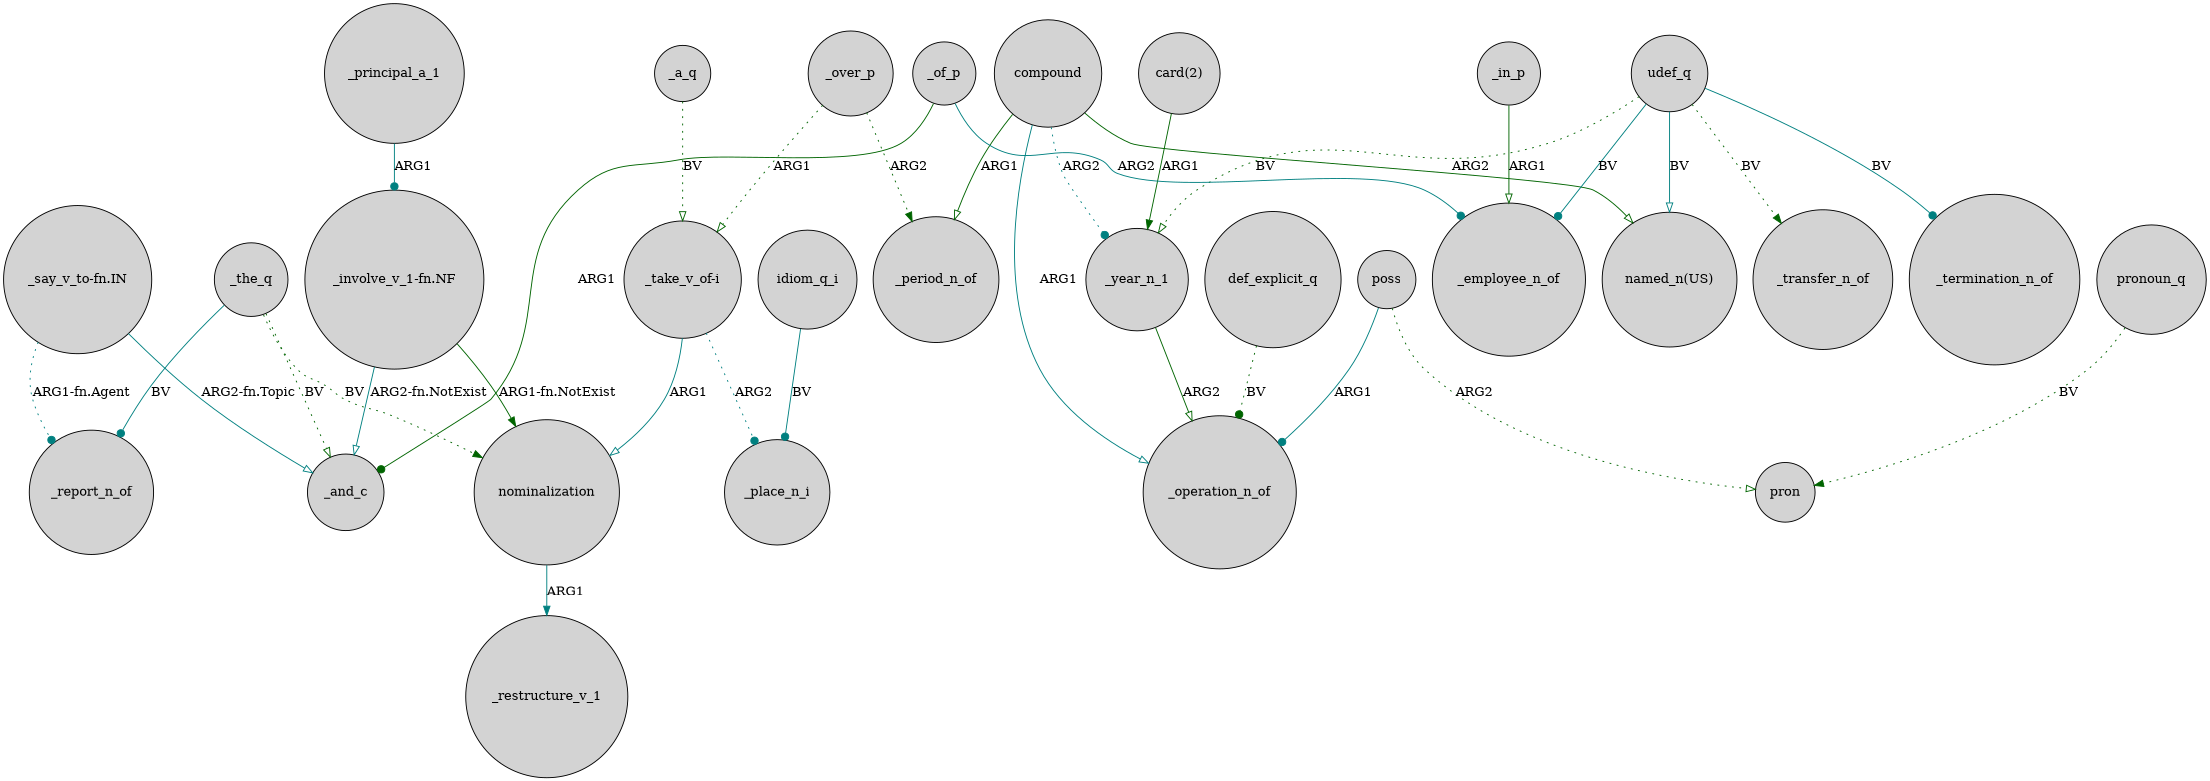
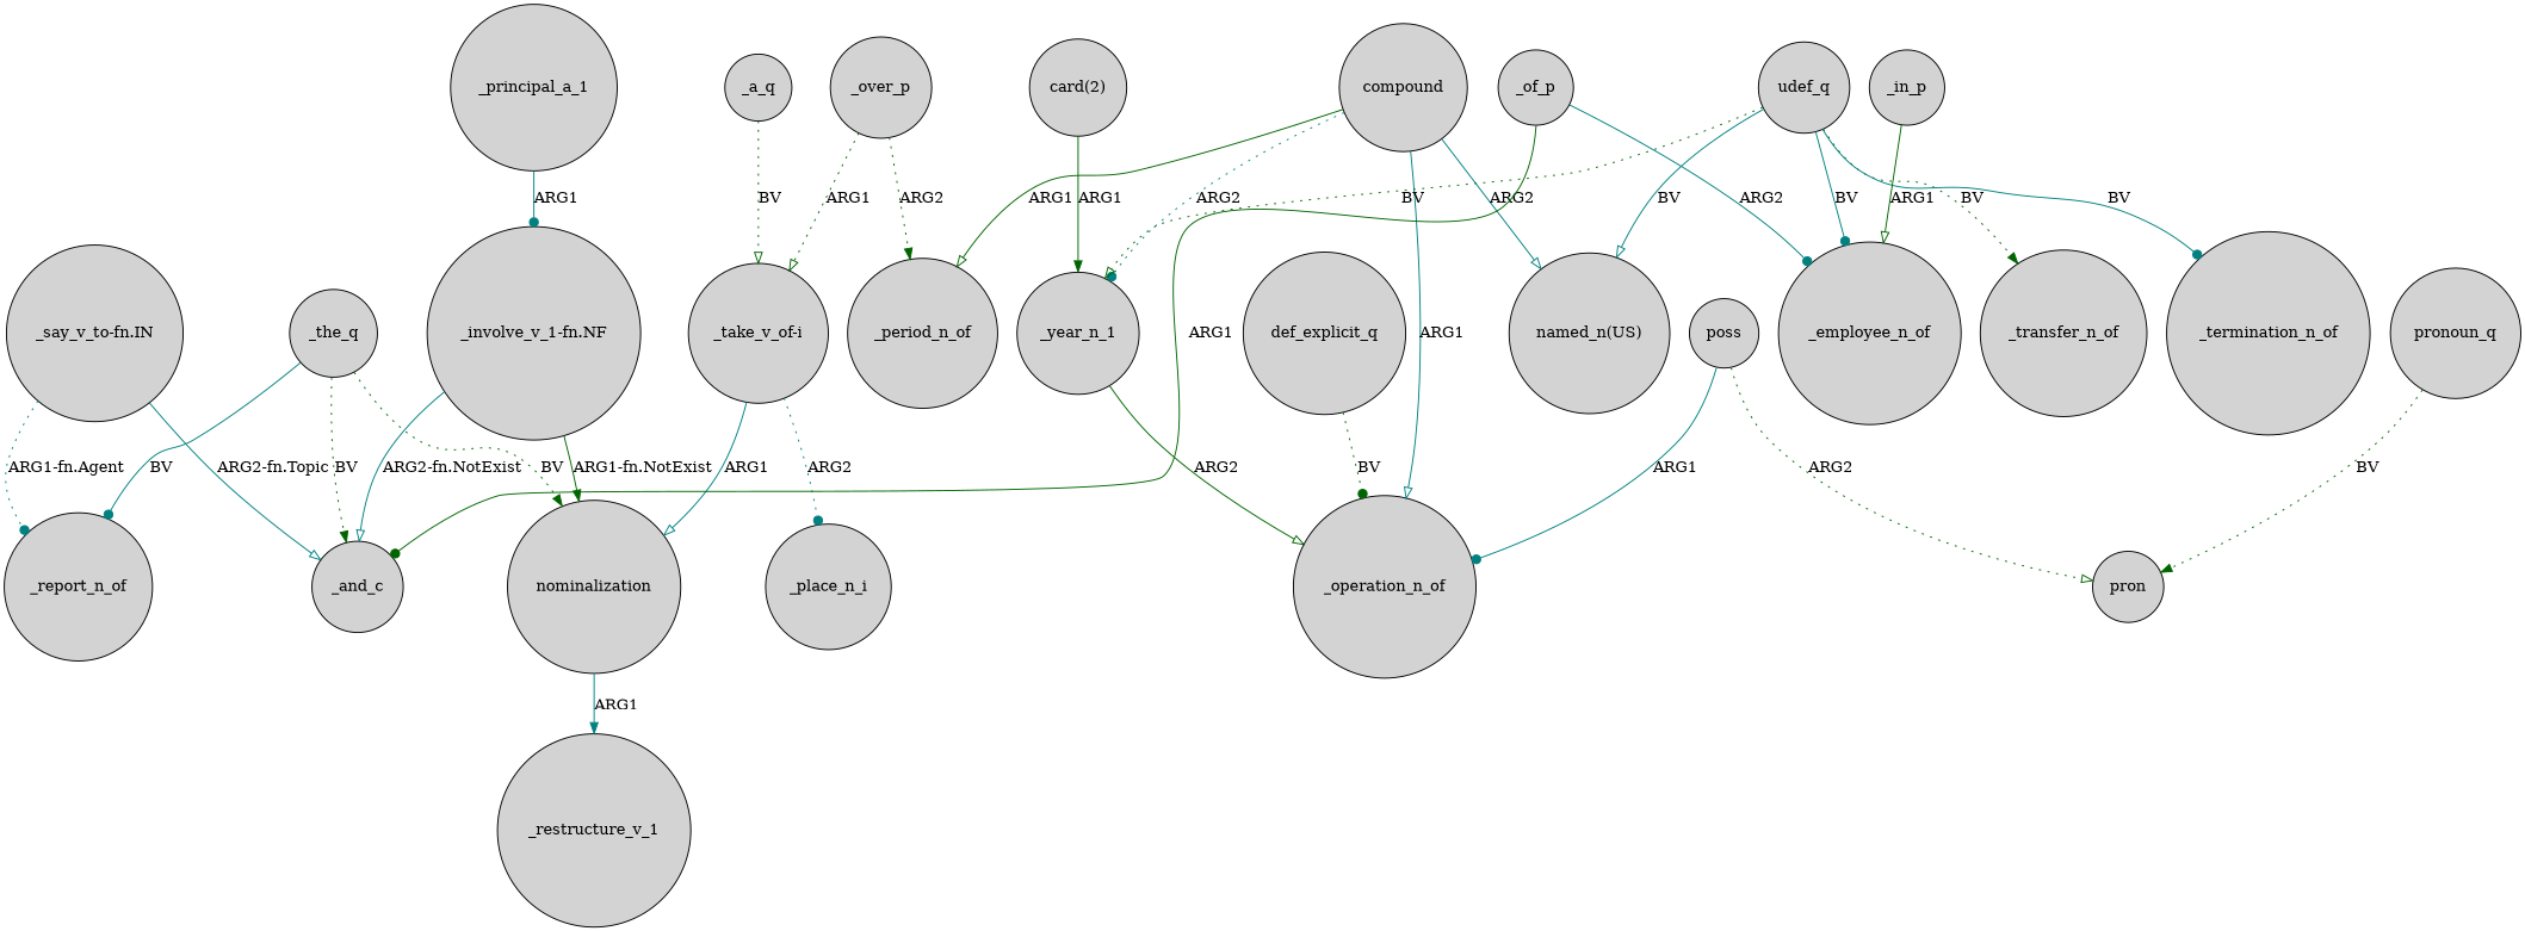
  digraph {
    node [shape=circle style=filled]
    edge [arrowhead=onormal color=teal style=solid]
    _the_q
    _and_c
    _report_n_of
    nominalization
    _restructure_v_1
    compound
    _operation_n_of
    _period_n_of
    "named_n(US)"
    _year_n_1
    _over_p
    "_take_v_of-i"
    _place_n_i
    _a_q
    udef_q
    _employee_n_of
    _transfer_n_of
    _termination_n_of
    "_say_v_to-fn.IN"
    poss
    pron
    _in_p
    "_involve_v_1-fn.NF"
    pronoun_q
    def_explicit_q
-   idiom_q_i
    "card(2)"
    _of_p
    _principal_a_1
-   _the_q -> _and_c [color=darkgreen label=BV style=dotted]
+   _the_q -> _and_c [arrowhead=normal color=darkgreen label=BV style=dotted]
    _the_q -> _report_n_of [arrowhead=dot label=BV]
    _the_q -> nominalization [arrowhead=normal color=darkgreen label=BV style=dotted]
    nominalization -> _restructure_v_1 [arrowhead=normal label=ARG1]
    compound -> _operation_n_of [label=ARG1]
    compound -> _period_n_of [color=darkgreen label=ARG1]
-   compound -> "named_n(US)" [color=darkgreen label=ARG2]
+   compound -> "named_n(US)" [label=ARG2]
    compound -> _year_n_1 [arrowhead=dot label=ARG2 style=dotted]
    _year_n_1 -> _operation_n_of [color=darkgreen label=ARG2]
    _over_p -> _period_n_of [arrowhead=normal color=darkgreen label=ARG2 style=dotted]
    _over_p -> "_take_v_of-i" [color=darkgreen label=ARG1 style=dotted]
    "_take_v_of-i" -> nominalization [label=ARG1]
    "_take_v_of-i" -> _place_n_i [arrowhead=dot label=ARG2 style=dotted]
    _a_q -> "_take_v_of-i" [color=darkgreen label=BV style=dotted]
    udef_q -> "named_n(US)" [label=BV]
    udef_q -> _year_n_1 [color=darkgreen label=BV style=dotted]
    udef_q -> _employee_n_of [arrowhead=dot label=BV]
    udef_q -> _transfer_n_of [arrowhead=normal color=darkgreen label=BV style=dotted]
    udef_q -> _termination_n_of [arrowhead=dot label=BV]
    "_say_v_to-fn.IN" -> _and_c [label="ARG2-fn.Topic"]
    "_say_v_to-fn.IN" -> _report_n_of [arrowhead=dot label="ARG1-fn.Agent" style=dotted]
    poss -> _operation_n_of [arrowhead=dot label=ARG1]
    poss -> pron [color=darkgreen label=ARG2 style=dotted]
    _in_p -> _employee_n_of [color=darkgreen label=ARG1]
    "_involve_v_1-fn.NF" -> _and_c [label="ARG2-fn.NotExist"]
    "_involve_v_1-fn.NF" -> nominalization [arrowhead=normal color=darkgreen label="ARG1-fn.NotExist"]
    pronoun_q -> pron [arrowhead=normal color=darkgreen label=BV style=dotted]
    def_explicit_q -> _operation_n_of [arrowhead=dot color=darkgreen label=BV style=dotted]
-   idiom_q_i -> _place_n_i [arrowhead=dot label=BV]
    "card(2)" -> _year_n_1 [arrowhead=normal color=darkgreen label=ARG1]
    _of_p -> _and_c [arrowhead=dot color=darkgreen label=ARG1]
    _of_p -> _employee_n_of [arrowhead=dot label=ARG2]
    _principal_a_1 -> "_involve_v_1-fn.NF" [arrowhead=dot label=ARG1]
  }
